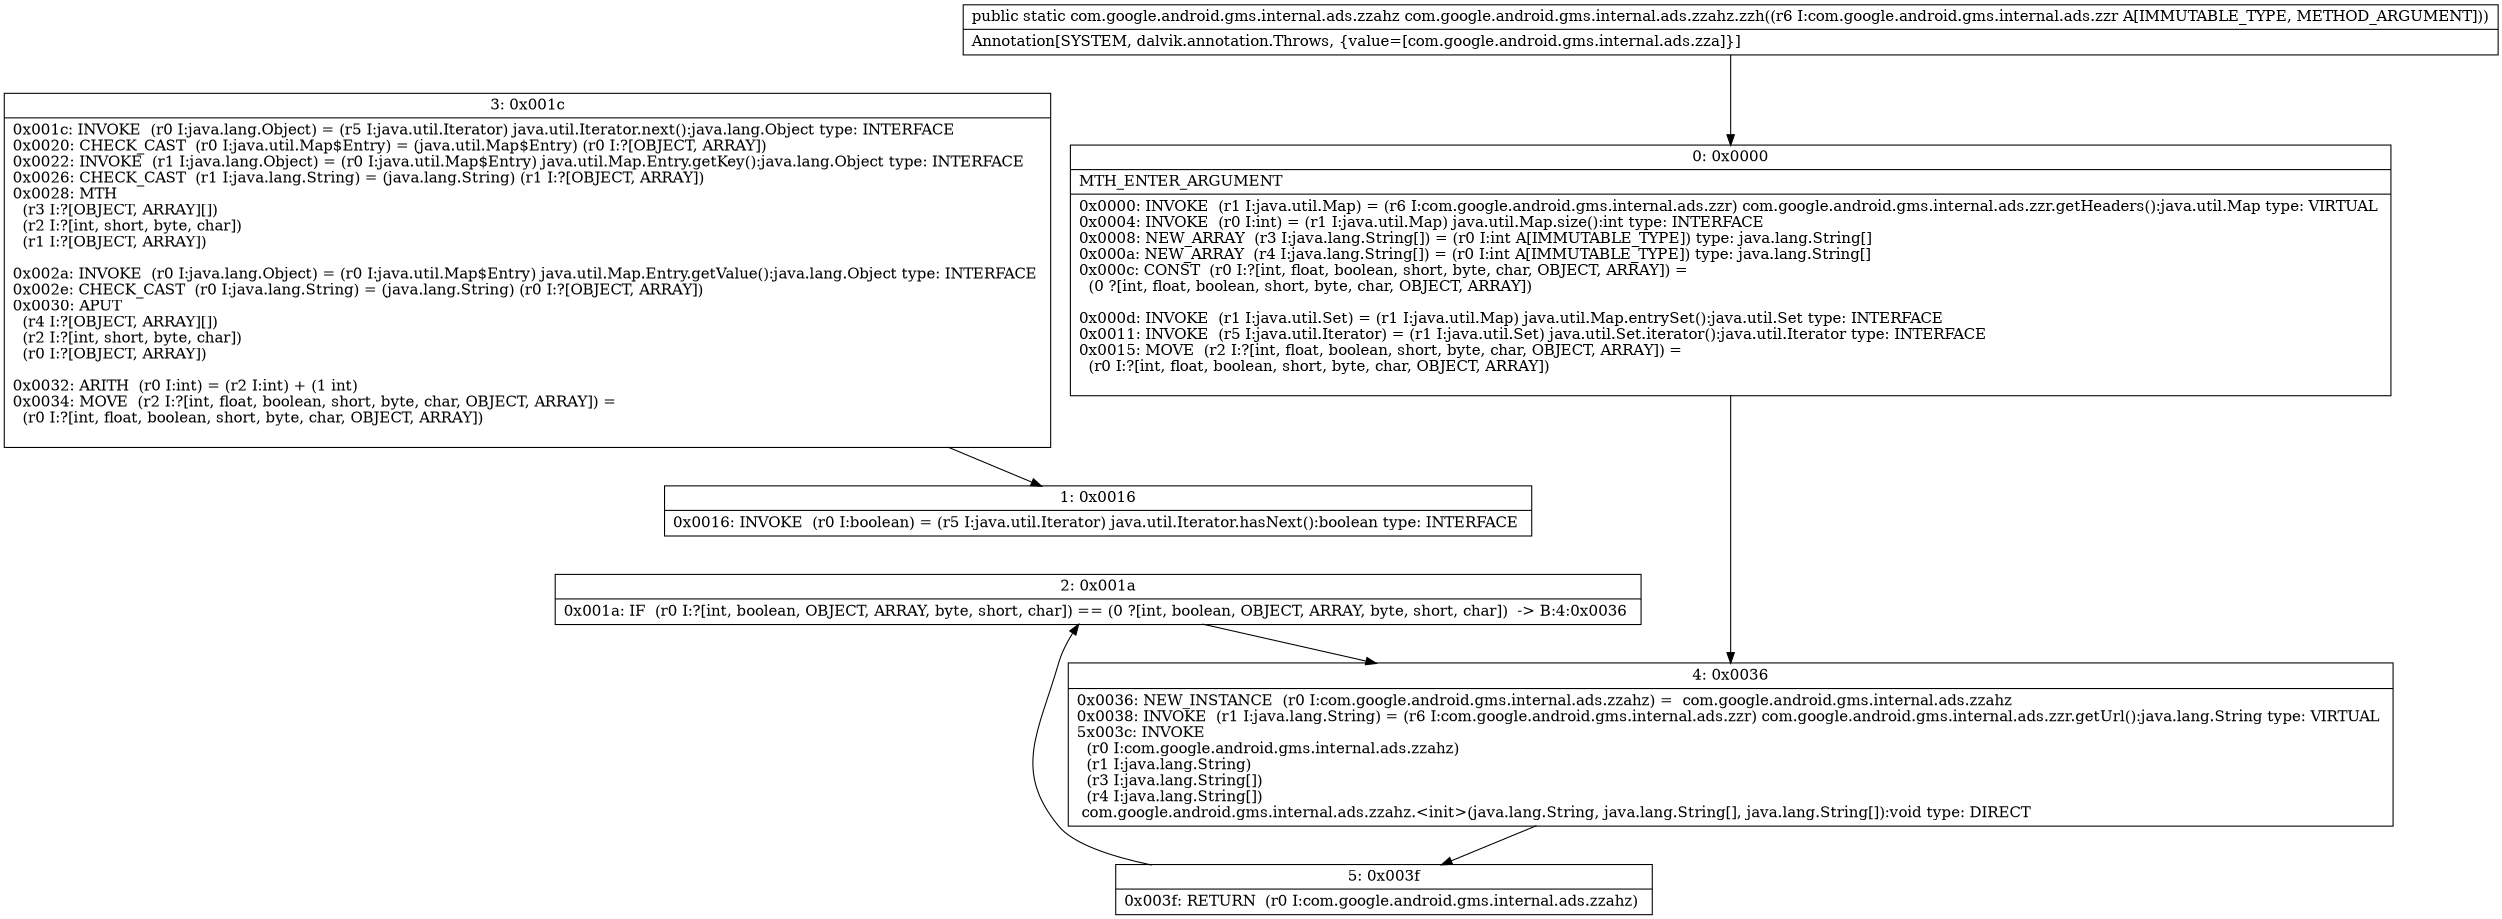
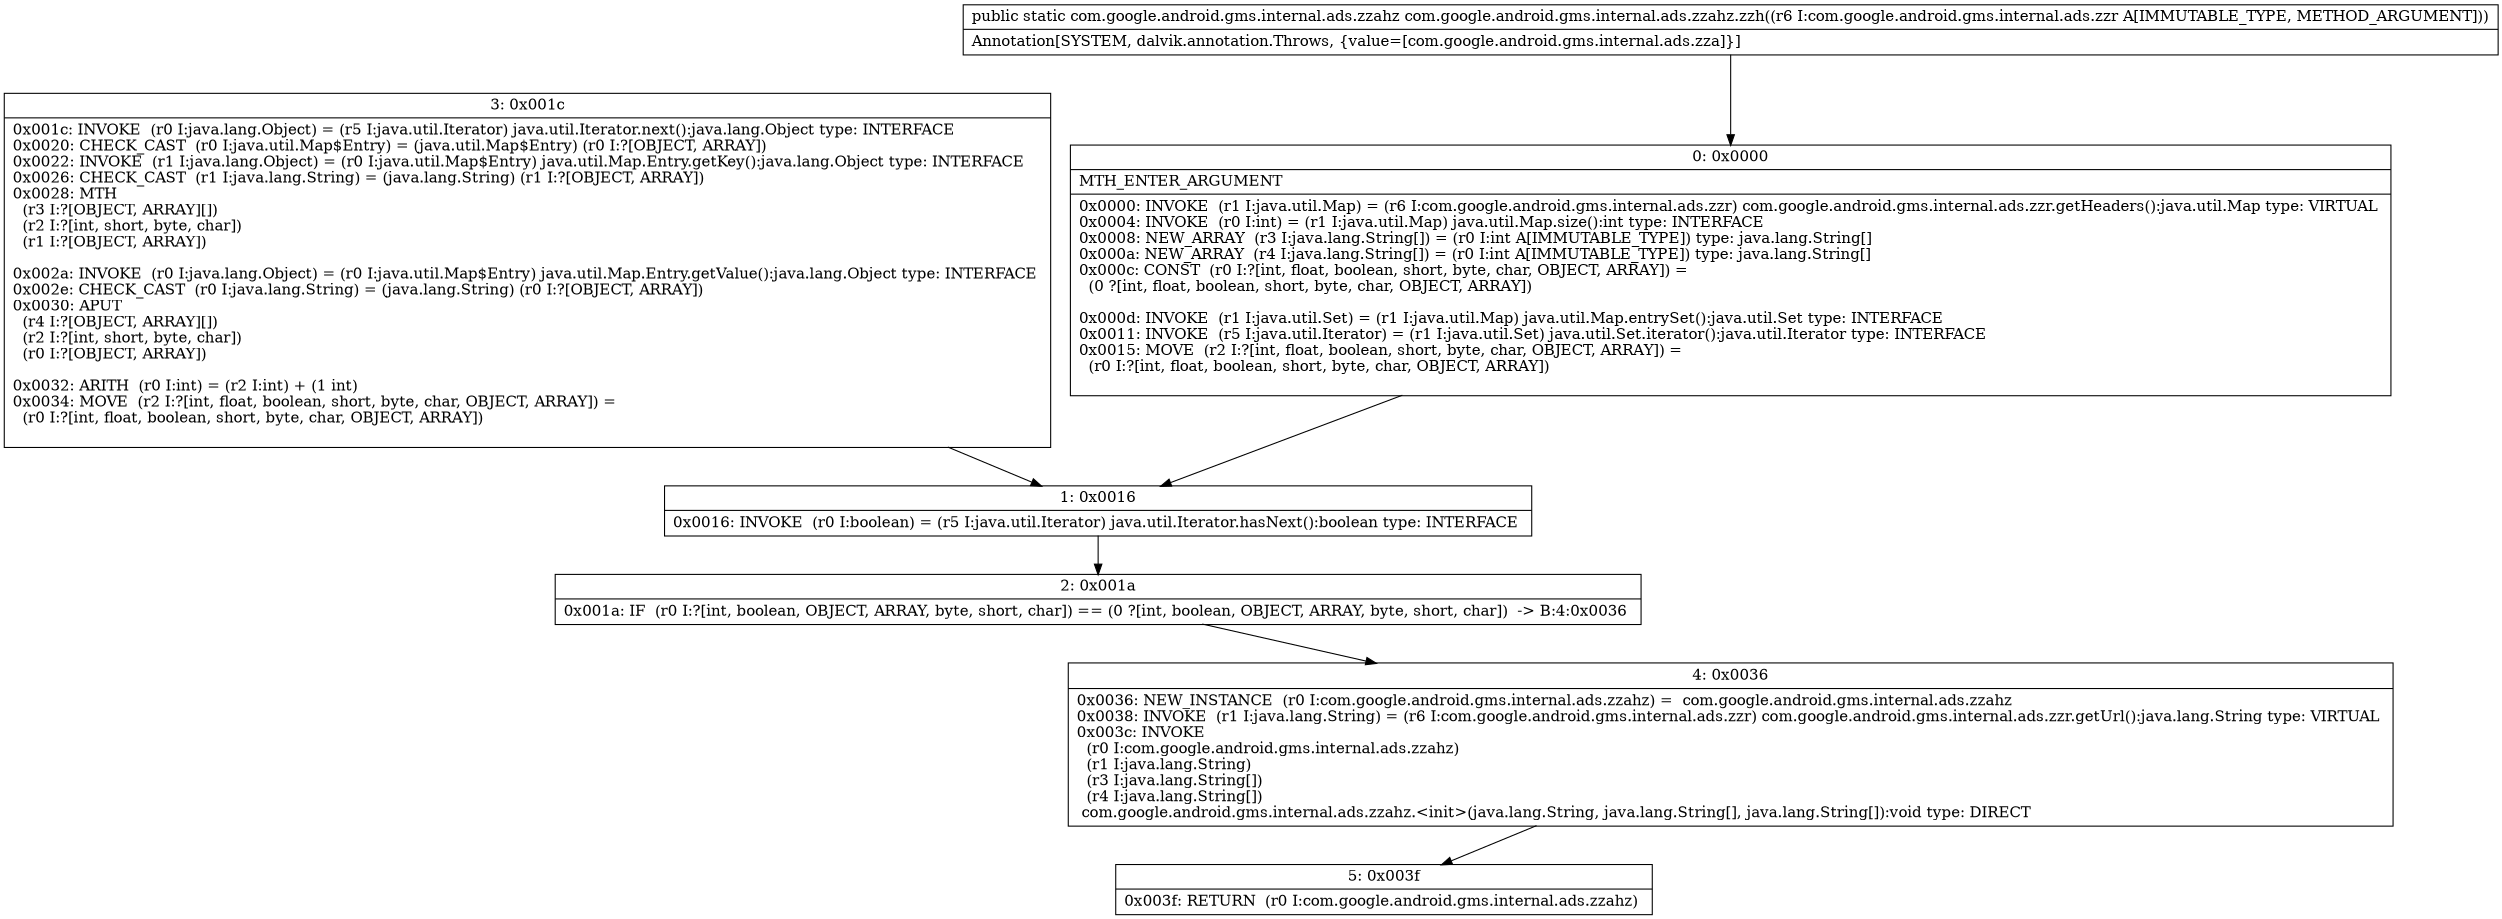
  digraph {
    node [shape=record]
    n1 [label="{0\:\ 0x0000|MTH_ENTER_ARGUMENT\l|0x0000: INVOKE  (r1 I:java.util.Map) = (r6 I:com.google.android.gms.internal.ads.zzr) com.google.android.gms.internal.ads.zzr.getHeaders():java.util.Map type: VIRTUAL \l0x0004: INVOKE  (r0 I:int) = (r1 I:java.util.Map) java.util.Map.size():int type: INTERFACE \l0x0008: NEW_ARRAY  (r3 I:java.lang.String[]) = (r0 I:int A[IMMUTABLE_TYPE]) type: java.lang.String[] \l0x000a: NEW_ARRAY  (r4 I:java.lang.String[]) = (r0 I:int A[IMMUTABLE_TYPE]) type: java.lang.String[] \l0x000c: CONST  (r0 I:?[int, float, boolean, short, byte, char, OBJECT, ARRAY]) = \l  (0 ?[int, float, boolean, short, byte, char, OBJECT, ARRAY])\l \l0x000d: INVOKE  (r1 I:java.util.Set) = (r1 I:java.util.Map) java.util.Map.entrySet():java.util.Set type: INTERFACE \l0x0011: INVOKE  (r5 I:java.util.Iterator) = (r1 I:java.util.Set) java.util.Set.iterator():java.util.Iterator type: INTERFACE \l0x0015: MOVE  (r2 I:?[int, float, boolean, short, byte, char, OBJECT, ARRAY]) = \l  (r0 I:?[int, float, boolean, short, byte, char, OBJECT, ARRAY])\l \l}"]
    n2 [label="{1\:\ 0x0016|0x0016: INVOKE  (r0 I:boolean) = (r5 I:java.util.Iterator) java.util.Iterator.hasNext():boolean type: INTERFACE \l}"]
    n3 [label="{2\:\ 0x001a|0x001a: IF  (r0 I:?[int, boolean, OBJECT, ARRAY, byte, short, char]) == (0 ?[int, boolean, OBJECT, ARRAY, byte, short, char])  \-\> B:4:0x0036 \l}"]
-   n4 [label="{4\:\ 0x0036|0x0036: NEW_INSTANCE  (r0 I:com.google.android.gms.internal.ads.zzahz) =  com.google.android.gms.internal.ads.zzahz \l0x0038: INVOKE  (r1 I:java.lang.String) = (r6 I:com.google.android.gms.internal.ads.zzr) com.google.android.gms.internal.ads.zzr.getUrl():java.lang.String type: VIRTUAL \l5x003c: INVOKE  \l  (r0 I:com.google.android.gms.internal.ads.zzahz)\l  (r1 I:java.lang.String)\l  (r3 I:java.lang.String[])\l  (r4 I:java.lang.String[])\l com.google.android.gms.internal.ads.zzahz.\<init\>(java.lang.String, java.lang.String[], java.lang.String[]):void type: DIRECT \l}"]
+   n4 [label="{4\:\ 0x0036|0x0036: NEW_INSTANCE  (r0 I:com.google.android.gms.internal.ads.zzahz) =  com.google.android.gms.internal.ads.zzahz \l0x0038: INVOKE  (r1 I:java.lang.String) = (r6 I:com.google.android.gms.internal.ads.zzr) com.google.android.gms.internal.ads.zzr.getUrl():java.lang.String type: VIRTUAL \l0x003c: INVOKE  \l  (r0 I:com.google.android.gms.internal.ads.zzahz)\l  (r1 I:java.lang.String)\l  (r3 I:java.lang.String[])\l  (r4 I:java.lang.String[])\l com.google.android.gms.internal.ads.zzahz.\<init\>(java.lang.String, java.lang.String[], java.lang.String[]):void type: DIRECT \l}"]
    n5 [label="{3\:\ 0x001c|0x001c: INVOKE  (r0 I:java.lang.Object) = (r5 I:java.util.Iterator) java.util.Iterator.next():java.lang.Object type: INTERFACE \l0x0020: CHECK_CAST  (r0 I:java.util.Map$Entry) = (java.util.Map$Entry) (r0 I:?[OBJECT, ARRAY]) \l0x0022: INVOKE  (r1 I:java.lang.Object) = (r0 I:java.util.Map$Entry) java.util.Map.Entry.getKey():java.lang.Object type: INTERFACE \l0x0026: CHECK_CAST  (r1 I:java.lang.String) = (java.lang.String) (r1 I:?[OBJECT, ARRAY]) \l0x0028: MTH  \l  (r3 I:?[OBJECT, ARRAY][])\l  (r2 I:?[int, short, byte, char])\l  (r1 I:?[OBJECT, ARRAY])\l \l0x002a: INVOKE  (r0 I:java.lang.Object) = (r0 I:java.util.Map$Entry) java.util.Map.Entry.getValue():java.lang.Object type: INTERFACE \l0x002e: CHECK_CAST  (r0 I:java.lang.String) = (java.lang.String) (r0 I:?[OBJECT, ARRAY]) \l0x0030: APUT  \l  (r4 I:?[OBJECT, ARRAY][])\l  (r2 I:?[int, short, byte, char])\l  (r0 I:?[OBJECT, ARRAY])\l \l0x0032: ARITH  (r0 I:int) = (r2 I:int) + (1 int) \l0x0034: MOVE  (r2 I:?[int, float, boolean, short, byte, char, OBJECT, ARRAY]) = \l  (r0 I:?[int, float, boolean, short, byte, char, OBJECT, ARRAY])\l \l}"]
    n6 [label="{5\:\ 0x003f|0x003f: RETURN  (r0 I:com.google.android.gms.internal.ads.zzahz) \l}"]
    n7 [label="{public static com.google.android.gms.internal.ads.zzahz com.google.android.gms.internal.ads.zzahz.zzh((r6 I:com.google.android.gms.internal.ads.zzr A[IMMUTABLE_TYPE, METHOD_ARGUMENT]))  | Annotation[SYSTEM, dalvik.annotation.Throws, \{value=[com.google.android.gms.internal.ads.zza]\}]\l}"]
-   n1 -> n4
-   n6 -> n3
+   n1 -> n2
+   n2 -> n3
    n3 -> n4
    n4 -> n6
    n5 -> n2
    n7 -> n1
  }
